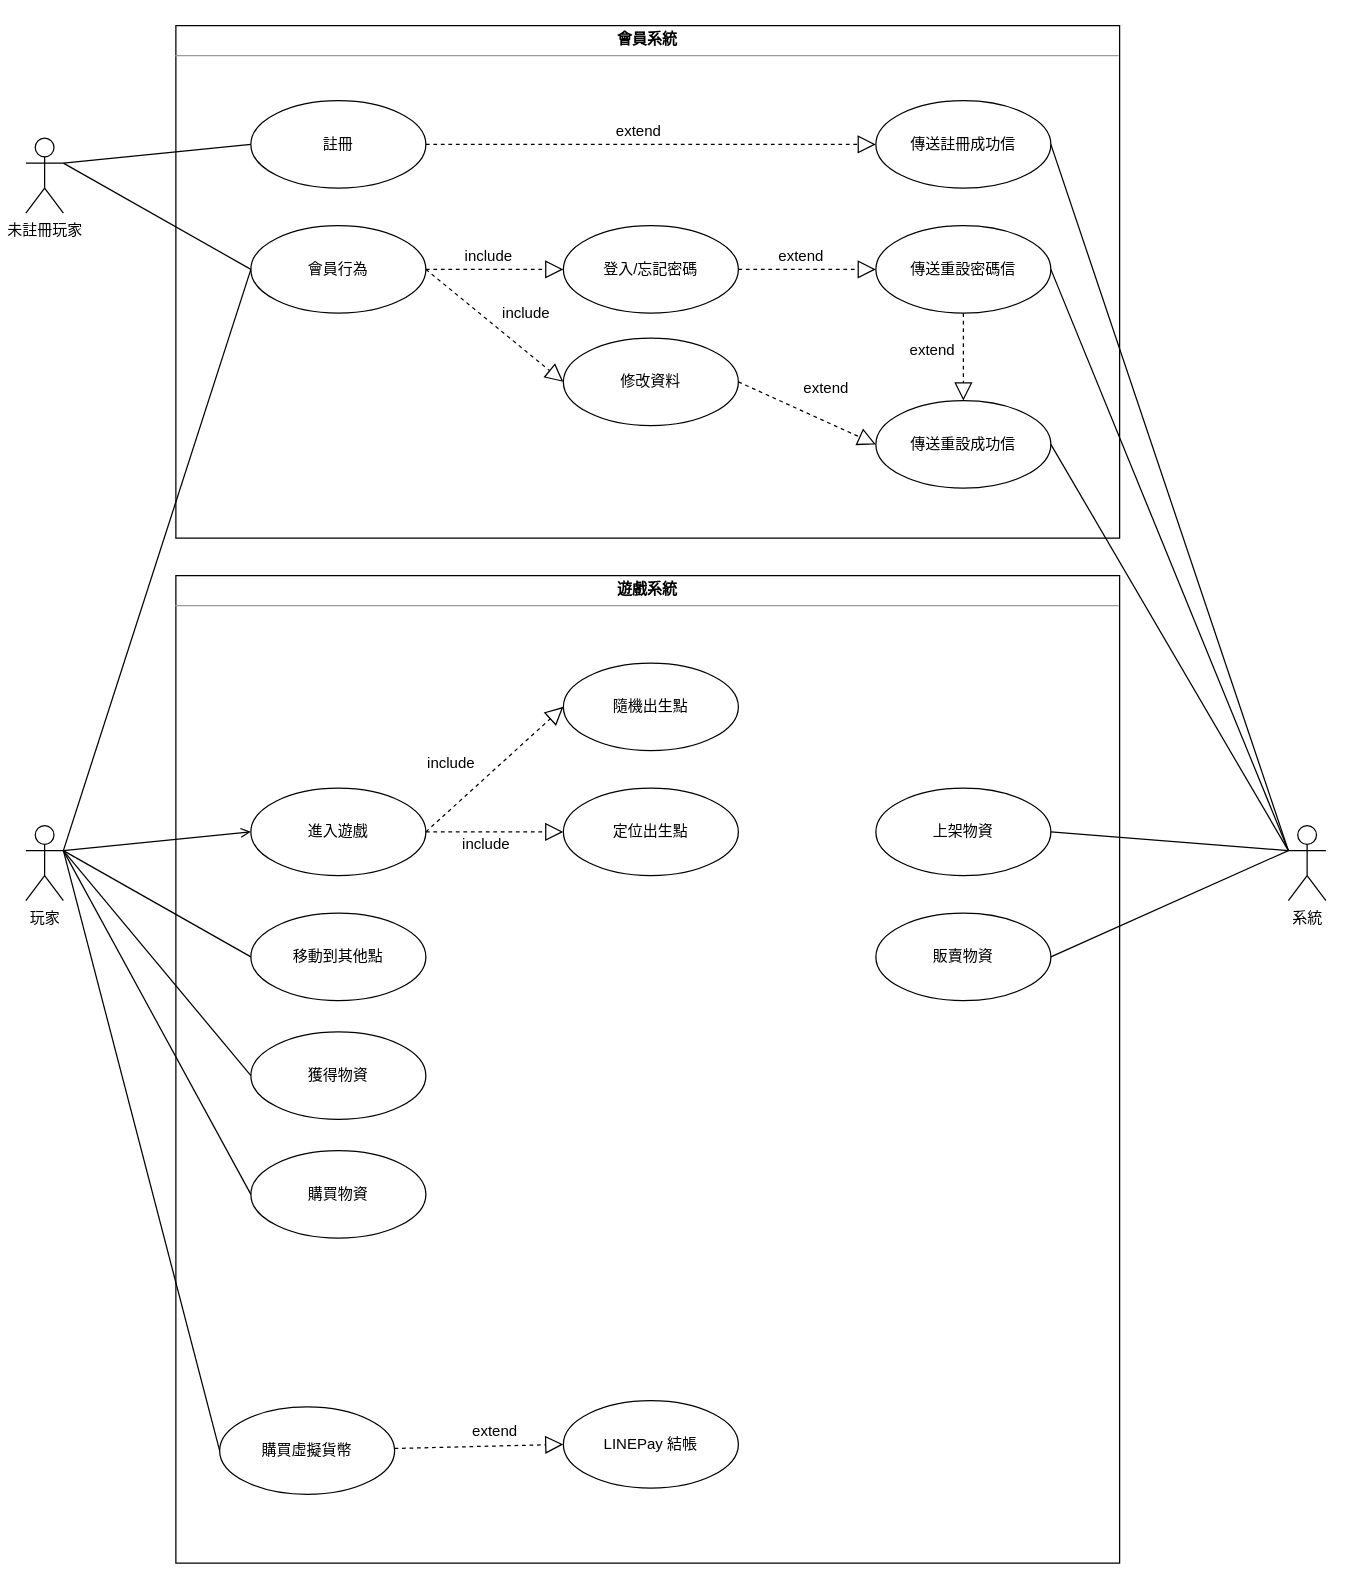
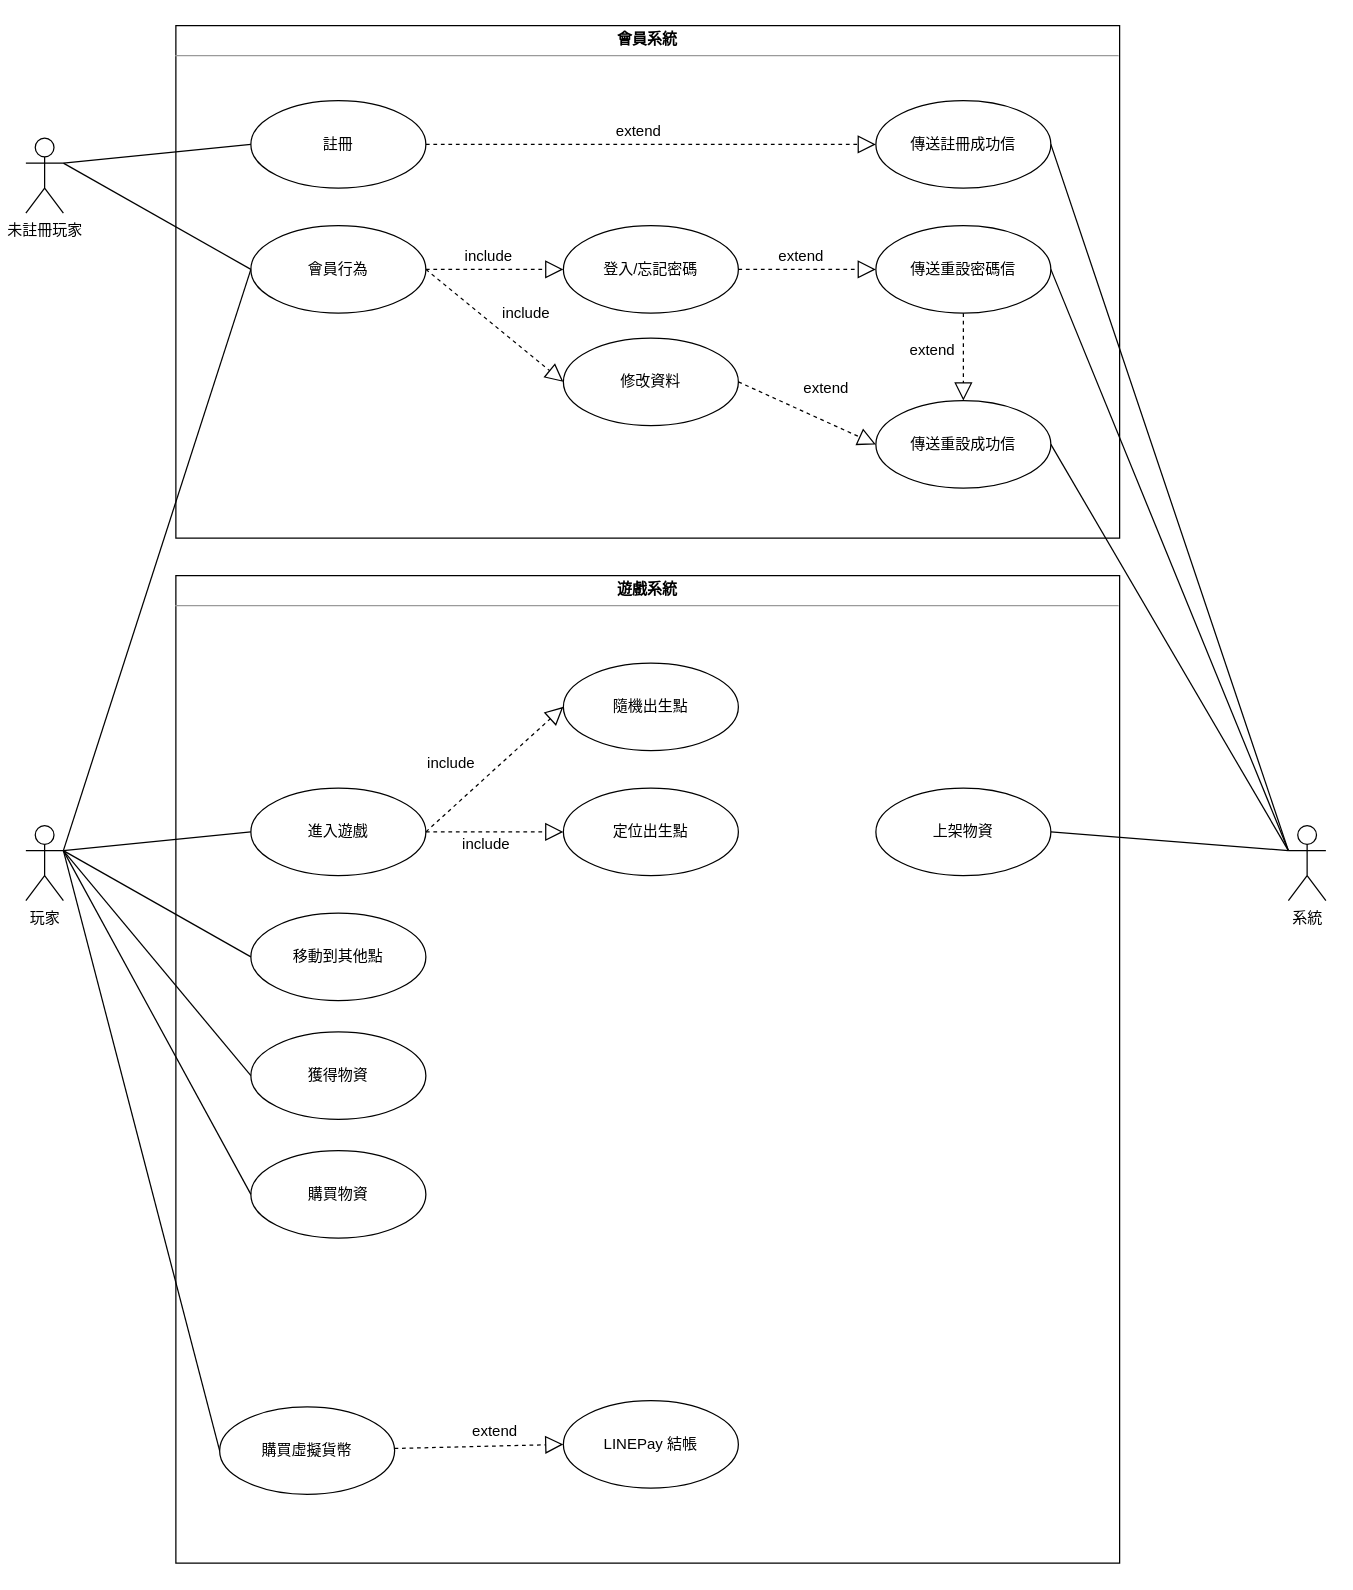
  <mxCell id="0" />
  <mxCell id="1" parent="0" />
  <mxCell id="2" value="未註冊玩家" style="shape=umlActor;verticalLabelPosition=bottom;labelBackgroundColor=#ffffff;verticalAlign=top;html=1;align=center;" parent="1" vertex="1"><mxGeometry x="20" y="110" width="30" height="60" as="geometry" /></mxCell>
  <mxCell id="3" value="&lt;p style=&quot;margin: 0px ; margin-top: 4px ; text-align: center&quot;&gt;&lt;b&gt;會員系統&lt;/b&gt;&lt;/p&gt;&lt;hr size=&quot;1&quot;&gt;&lt;div style=&quot;height: 2px&quot;&gt;&lt;/div&gt;" style="verticalAlign=top;align=left;overflow=fill;fontSize=12;fontFamily=Helvetica;html=1;" parent="1" vertex="1"><mxGeometry x="140" y="20" width="755" height="410" as="geometry" /></mxCell>
  <mxCell id="4" value="註冊" style="ellipse;whiteSpace=wrap;html=1;align=center;" parent="1" vertex="1"><mxGeometry x="200" y="80" width="140" height="70" as="geometry" /></mxCell>
  <mxCell id="5" value="" style="endArrow=none;html=1;entryX=0;entryY=0.5;entryDx=0;entryDy=0;exitX=1;exitY=0.333;exitDx=0;exitDy=0;exitPerimeter=0;" parent="1" source="2" target="4" edge="1"><mxGeometry width="50" height="50" relative="1" as="geometry"><mxPoint x="20" y="330" as="sourcePoint" /><mxPoint x="120" y="320" as="targetPoint" /></mxGeometry></mxCell>
  <mxCell id="6" value="會員行為" style="ellipse;whiteSpace=wrap;html=1;align=center;" parent="1" vertex="1"><mxGeometry x="200" y="180" width="140" height="70" as="geometry" /></mxCell>
  <mxCell id="7" value="登入/忘記密碼" style="ellipse;whiteSpace=wrap;html=1;align=center;" parent="1" vertex="1"><mxGeometry x="450" y="180" width="140" height="70" as="geometry" /></mxCell>
  <mxCell id="8" value="系統" style="shape=umlActor;verticalLabelPosition=bottom;labelBackgroundColor=#ffffff;verticalAlign=top;html=1;align=center;" parent="1" vertex="1"><mxGeometry x="1030" y="660" width="30" height="60" as="geometry" /></mxCell>
  <mxCell id="9" value="傳送重設密碼信" style="ellipse;whiteSpace=wrap;html=1;align=center;" parent="1" vertex="1"><mxGeometry x="700" y="180" width="140" height="70" as="geometry" /></mxCell>
  <mxCell id="10" value="傳送註冊成功信" style="ellipse;whiteSpace=wrap;html=1;align=center;" parent="1" vertex="1"><mxGeometry x="700" y="80" width="140" height="70" as="geometry" /></mxCell>
  <mxCell id="11" value="" style="endArrow=none;html=1;entryX=0;entryY=0.333;entryDx=0;entryDy=0;entryPerimeter=0;exitX=1;exitY=0.5;exitDx=0;exitDy=0;" parent="1" source="9" target="8" edge="1"><mxGeometry width="50" height="50" relative="1" as="geometry"><mxPoint x="-10" y="980" as="sourcePoint" /><mxPoint x="40" y="930" as="targetPoint" /></mxGeometry></mxCell>
  <mxCell id="12" value="" style="endArrow=none;html=1;entryX=0;entryY=0.333;entryDx=0;entryDy=0;entryPerimeter=0;exitX=1;exitY=0.5;exitDx=0;exitDy=0;" parent="1" source="10" target="8" edge="1"><mxGeometry width="50" height="50" relative="1" as="geometry"><mxPoint x="720" y="600" as="sourcePoint" /><mxPoint x="40" y="930" as="targetPoint" /></mxGeometry></mxCell>
  <mxCell id="13" value="" style="endArrow=block;dashed=1;endFill=0;endSize=12;html=1;entryX=0;entryY=0.5;entryDx=0;entryDy=0;exitX=1;exitY=0.5;exitDx=0;exitDy=0;" parent="1" source="6" target="7" edge="1"><mxGeometry width="160" relative="1" as="geometry"><mxPoint x="310" y="290" as="sourcePoint" /><mxPoint x="470" y="290" as="targetPoint" /></mxGeometry></mxCell>
  <mxCell id="14" value="include" style="text;html=1;resizable=0;points=[];autosize=1;align=center;verticalAlign=top;spacingTop=-4;" parent="1" vertex="1"><mxGeometry x="365" y="195" width="50" height="20" as="geometry" /></mxCell>
  <mxCell id="15" value="修改資料" style="ellipse;whiteSpace=wrap;html=1;align=center;" parent="1" vertex="1"><mxGeometry x="450" y="270" width="140" height="70" as="geometry" /></mxCell>
  <mxCell id="16" value="" style="endArrow=block;dashed=1;endFill=0;endSize=12;html=1;exitX=1;exitY=0.5;exitDx=0;exitDy=0;entryX=0;entryY=0.5;entryDx=0;entryDy=0;" parent="1" source="6" target="15" edge="1"><mxGeometry width="160" relative="1" as="geometry"><mxPoint x="300" y="304.5" as="sourcePoint" /><mxPoint x="460" y="304.5" as="targetPoint" /></mxGeometry></mxCell>
  <mxCell id="17" value="include" style="text;html=1;resizable=0;points=[];autosize=1;align=center;verticalAlign=top;spacingTop=-4;" parent="1" vertex="1"><mxGeometry x="395" y="240" width="50" height="20" as="geometry" /></mxCell>
  <mxCell id="18" value="" style="endArrow=none;html=1;entryX=0;entryY=0.5;entryDx=0;entryDy=0;exitX=1;exitY=0.333;exitDx=0;exitDy=0;exitPerimeter=0;" parent="1" source="2" target="6" edge="1"><mxGeometry width="50" height="50" relative="1" as="geometry"><mxPoint x="50" y="280" as="sourcePoint" /><mxPoint x="100" y="230" as="targetPoint" /></mxGeometry></mxCell>
  <mxCell id="19" value="" style="endArrow=block;dashed=1;endFill=0;endSize=12;html=1;exitX=1;exitY=0.5;exitDx=0;exitDy=0;" parent="1" source="7" target="9" edge="1"><mxGeometry width="160" relative="1" as="geometry"><mxPoint x="570" y="420" as="sourcePoint" /><mxPoint x="730" y="420" as="targetPoint" /></mxGeometry></mxCell>
  <mxCell id="20" value="extend" style="text;html=1;resizable=0;points=[];autosize=1;align=center;verticalAlign=top;spacingTop=-4;" parent="1" vertex="1"><mxGeometry x="615" y="195" width="50" height="20" as="geometry" /></mxCell>
  <mxCell id="21" value="" style="endArrow=block;dashed=1;endFill=0;endSize=12;html=1;exitX=1;exitY=0.5;exitDx=0;exitDy=0;entryX=0;entryY=0.5;entryDx=0;entryDy=0;" parent="1" source="4" target="10" edge="1"><mxGeometry width="160" relative="1" as="geometry"><mxPoint x="380" y="130" as="sourcePoint" /><mxPoint x="540" y="130" as="targetPoint" /></mxGeometry></mxCell>
  <mxCell id="22" value="extend" style="text;html=1;resizable=0;points=[];autosize=1;align=center;verticalAlign=top;spacingTop=-4;" parent="1" vertex="1"><mxGeometry x="485" y="95" width="50" height="20" as="geometry" /></mxCell>
  <mxCell id="23" value="傳送重設成功信" style="ellipse;whiteSpace=wrap;html=1;align=center;" parent="1" vertex="1"><mxGeometry x="700" y="320" width="140" height="70" as="geometry" /></mxCell>
  <mxCell id="24" value="" style="endArrow=block;dashed=1;endFill=0;endSize=12;html=1;entryX=0;entryY=0.5;entryDx=0;entryDy=0;exitX=1;exitY=0.5;exitDx=0;exitDy=0;" parent="1" source="15" target="23" edge="1"><mxGeometry width="160" relative="1" as="geometry"><mxPoint x="480" y="389.5" as="sourcePoint" /><mxPoint x="640" y="389.5" as="targetPoint" /></mxGeometry></mxCell>
  <mxCell id="25" value="extend" style="text;html=1;resizable=0;points=[];autosize=1;align=center;verticalAlign=top;spacingTop=-4;" parent="1" vertex="1"><mxGeometry x="635" y="300" width="50" height="20" as="geometry" /></mxCell>
  <mxCell id="26" value="" style="endArrow=block;dashed=1;endFill=0;endSize=12;html=1;entryX=0.5;entryY=0;entryDx=0;entryDy=0;exitX=0.5;exitY=1;exitDx=0;exitDy=0;" parent="1" source="9" target="23" edge="1"><mxGeometry width="160" relative="1" as="geometry"><mxPoint x="50" y="520" as="sourcePoint" /><mxPoint x="210" y="520" as="targetPoint" /></mxGeometry></mxCell>
  <mxCell id="27" value="extend" style="text;html=1;resizable=0;points=[];autosize=1;align=center;verticalAlign=top;spacingTop=-4;" parent="1" vertex="1"><mxGeometry x="720" y="270" width="50" height="20" as="geometry" /></mxCell>
  <mxCell id="28" value="" style="endArrow=none;html=1;entryX=1;entryY=0.5;entryDx=0;entryDy=0;exitX=0;exitY=0.333;exitDx=0;exitDy=0;exitPerimeter=0;" parent="1" source="8" target="23" edge="1"><mxGeometry width="50" height="50" relative="1" as="geometry"><mxPoint x="990" y="190" as="sourcePoint" /><mxPoint x="80" y="470" as="targetPoint" /></mxGeometry></mxCell>
  <mxCell id="29" value="玩家" style="shape=umlActor;verticalLabelPosition=bottom;labelBackgroundColor=#ffffff;verticalAlign=top;html=1;align=center;" parent="1" vertex="1"><mxGeometry x="20" y="660" width="30" height="60" as="geometry" /></mxCell>
  <mxCell id="30" value="" style="endArrow=none;html=1;entryX=1;entryY=0.333;entryDx=0;entryDy=0;entryPerimeter=0;exitX=0;exitY=0.5;exitDx=0;exitDy=0;" parent="1" source="6" target="29" edge="1"><mxGeometry width="50" height="50" relative="1" as="geometry"><mxPoint x="10" y="810" as="sourcePoint" /><mxPoint x="60" y="760" as="targetPoint" /></mxGeometry></mxCell>
  <mxCell id="31" value="&lt;p style=&quot;margin: 0px ; margin-top: 4px ; text-align: center&quot;&gt;&lt;b&gt;遊戲系統&lt;/b&gt;&lt;/p&gt;&lt;hr size=&quot;1&quot;&gt;&lt;div style=&quot;height: 2px&quot;&gt;&lt;/div&gt;" style="verticalAlign=top;align=left;overflow=fill;fontSize=12;fontFamily=Helvetica;html=1;" parent="1" vertex="1"><mxGeometry x="140" y="460" width="755" height="790" as="geometry" /></mxCell>
  <mxCell id="32" value="進入遊戲" style="ellipse;whiteSpace=wrap;html=1;align=center;" parent="1" vertex="1"><mxGeometry x="200" y="630" width="140" height="70" as="geometry" /></mxCell>
  <mxCell id="33" value="移動到其他點" style="ellipse;whiteSpace=wrap;html=1;align=center;" parent="1" vertex="1"><mxGeometry x="200" y="730" width="140" height="70" as="geometry" /></mxCell>
  <mxCell id="34" value="定位出生點" style="ellipse;whiteSpace=wrap;html=1;align=center;" parent="1" vertex="1"><mxGeometry x="450" y="630" width="140" height="70" as="geometry" /></mxCell>
  <mxCell id="35" value="隨機出生點" style="ellipse;whiteSpace=wrap;html=1;align=center;" parent="1" vertex="1"><mxGeometry x="450" y="530" width="140" height="70" as="geometry" /></mxCell>
  <mxCell id="36" value="購買虛擬貨幣" style="ellipse;whiteSpace=wrap;html=1;align=center;" parent="1" vertex="1"><mxGeometry x="175" y="1125" width="140" height="70" as="geometry" /></mxCell>
  <mxCell id="37" value="LINEPay 結帳" style="ellipse;whiteSpace=wrap;html=1;align=center;" parent="1" vertex="1"><mxGeometry x="450" y="1120" width="140" height="70" as="geometry" /></mxCell>
  <mxCell id="38" value="" style="endArrow=block;dashed=1;endFill=0;endSize=12;html=1;entryX=0;entryY=0.5;entryDx=0;entryDy=0;" parent="1" source="36" target="37" edge="1"><mxGeometry width="160" relative="1" as="geometry"><mxPoint x="371.5" y="1155" as="sourcePoint" /><mxPoint x="221.5" y="1440" as="targetPoint" /></mxGeometry></mxCell>
  <mxCell id="39" value="" style="endArrow=none;html=1;entryX=1;entryY=0.333;entryDx=0;entryDy=0;entryPerimeter=0;exitX=0;exitY=0.5;exitDx=0;exitDy=0;" parent="1" source="36" target="29" edge="1"><mxGeometry width="50" height="50" relative="1" as="geometry"><mxPoint x="10" y="1150" as="sourcePoint" /><mxPoint x="60" y="1100" as="targetPoint" /></mxGeometry></mxCell>
  <mxCell id="40" value="" style="endArrow=block;dashed=1;endFill=0;endSize=12;html=1;entryX=0;entryY=0.5;entryDx=0;entryDy=0;" parent="1" source="32" target="34" edge="1"><mxGeometry width="160" relative="1" as="geometry"><mxPoint x="30" y="1150" as="sourcePoint" /><mxPoint x="190" y="1150" as="targetPoint" /></mxGeometry></mxCell>
  <mxCell id="41" value="" style="endArrow=block;dashed=1;endFill=0;endSize=12;html=1;entryX=0;entryY=0.5;entryDx=0;entryDy=0;exitX=1;exitY=0.5;exitDx=0;exitDy=0;" parent="1" source="32" target="35" edge="1"><mxGeometry width="160" relative="1" as="geometry"><mxPoint x="30" y="1150" as="sourcePoint" /><mxPoint x="190" y="1150" as="targetPoint" /></mxGeometry></mxCell>
  <mxCell id="42" value="extend" style="text;html=1;resizable=0;points=[];autosize=1;align=center;verticalAlign=top;spacingTop=-4;" parent="1" vertex="1"><mxGeometry x="370" y="1135" width="50" height="20" as="geometry" /></mxCell>
  <mxCell id="43" value="include" style="text;html=1;resizable=0;points=[];autosize=1;align=center;verticalAlign=top;spacingTop=-4;" parent="1" vertex="1"><mxGeometry x="335" y="600" width="50" height="20" as="geometry" /></mxCell>
  <mxCell id="44" value="include" style="text;html=1;resizable=0;points=[];autosize=1;align=center;verticalAlign=top;spacingTop=-4;" parent="1" vertex="1"><mxGeometry x="362.5" y="665" width="50" height="20" as="geometry" /></mxCell>
  <mxCell id="45" value="" style="endArrow=none;html=1;entryX=0;entryY=0.5;entryDx=0;entryDy=0;exitX=1;exitY=0.333;exitDx=0;exitDy=0;exitPerimeter=0;" parent="1" source="29" target="33" edge="1"><mxGeometry width="50" height="50" relative="1" as="geometry"><mxPoint x="10" y="1150" as="sourcePoint" /><mxPoint x="60" y="1100" as="targetPoint" /></mxGeometry></mxCell>
- <mxCell id="46" value="" style="endArrow=open;html=1;entryX=0;entryY=0.5;entryDx=0;entryDy=0;exitX=1;exitY=0.333;exitDx=0;exitDy=0;exitPerimeter=0;" parent="1" source="29" target="32" edge="1"><mxGeometry width="50" height="50" relative="1" as="geometry"><mxPoint x="10" y="1150" as="sourcePoint" /><mxPoint x="60" y="1100" as="targetPoint" /></mxGeometry></mxCell>
+ <mxCell id="46" value="" style="endArrow=none;html=1;entryX=0;entryY=0.5;entryDx=0;entryDy=0;exitX=1;exitY=0.333;exitDx=0;exitDy=0;exitPerimeter=0;" parent="1" source="29" target="32" edge="1"><mxGeometry width="50" height="50" relative="1" as="geometry"><mxPoint x="10" y="1150" as="sourcePoint" /><mxPoint x="60" y="1100" as="targetPoint" /></mxGeometry></mxCell>
  <mxCell id="47" value="購買物資" style="ellipse;whiteSpace=wrap;html=1;align=center;" parent="1" vertex="1"><mxGeometry x="200" y="920" width="140" height="70" as="geometry" /></mxCell>
  <mxCell id="48" value="獲得物資" style="ellipse;whiteSpace=wrap;html=1;align=center;" parent="1" vertex="1"><mxGeometry x="200" y="825" width="140" height="70" as="geometry" /></mxCell>
  <mxCell id="49" value="" style="endArrow=none;html=1;entryX=0;entryY=0.5;entryDx=0;entryDy=0;exitX=1;exitY=0.333;exitDx=0;exitDy=0;exitPerimeter=0;" parent="1" source="29" target="47" edge="1"><mxGeometry width="50" height="50" relative="1" as="geometry"><mxPoint x="50" y="840" as="sourcePoint" /><mxPoint x="60" y="1260" as="targetPoint" /></mxGeometry></mxCell>
  <mxCell id="50" value="" style="endArrow=none;html=1;entryX=0;entryY=0.5;entryDx=0;entryDy=0;exitX=1;exitY=0.333;exitDx=0;exitDy=0;exitPerimeter=0;" parent="1" source="29" target="48" edge="1"><mxGeometry width="50" height="50" relative="1" as="geometry"><mxPoint x="60" y="810" as="sourcePoint" /><mxPoint x="60" y="1260" as="targetPoint" /></mxGeometry></mxCell>
- <mxCell id="51" value="販賣物資" style="ellipse;whiteSpace=wrap;html=1;align=center;" parent="1" vertex="1"><mxGeometry x="700" y="730" width="140" height="70" as="geometry" /></mxCell>
- <mxCell id="52" value="" style="endArrow=none;html=1;exitX=1;exitY=0.5;exitDx=0;exitDy=0;entryX=0;entryY=0.333;entryDx=0;entryDy=0;entryPerimeter=0;" parent="1" source="51" target="8" edge="1"><mxGeometry width="50" height="50" relative="1" as="geometry"><mxPoint x="910" y="720" as="sourcePoint" /><mxPoint x="1010" y="130" as="targetPoint" /></mxGeometry></mxCell>
  <mxCell id="53" value="上架物資" style="ellipse;whiteSpace=wrap;html=1;" parent="1" vertex="1"><mxGeometry x="700" y="630" width="140" height="70" as="geometry" /></mxCell>
  <mxCell id="54" value="" style="endArrow=none;html=1;exitX=1;exitY=0.5;exitDx=0;exitDy=0;entryX=0;entryY=0.333;entryDx=0;entryDy=0;entryPerimeter=0;" parent="1" source="53" target="8" edge="1"><mxGeometry width="50" height="50" relative="1" as="geometry"><mxPoint x="980" y="910" as="sourcePoint" /><mxPoint x="990" y="1000" as="targetPoint" /></mxGeometry></mxCell>
